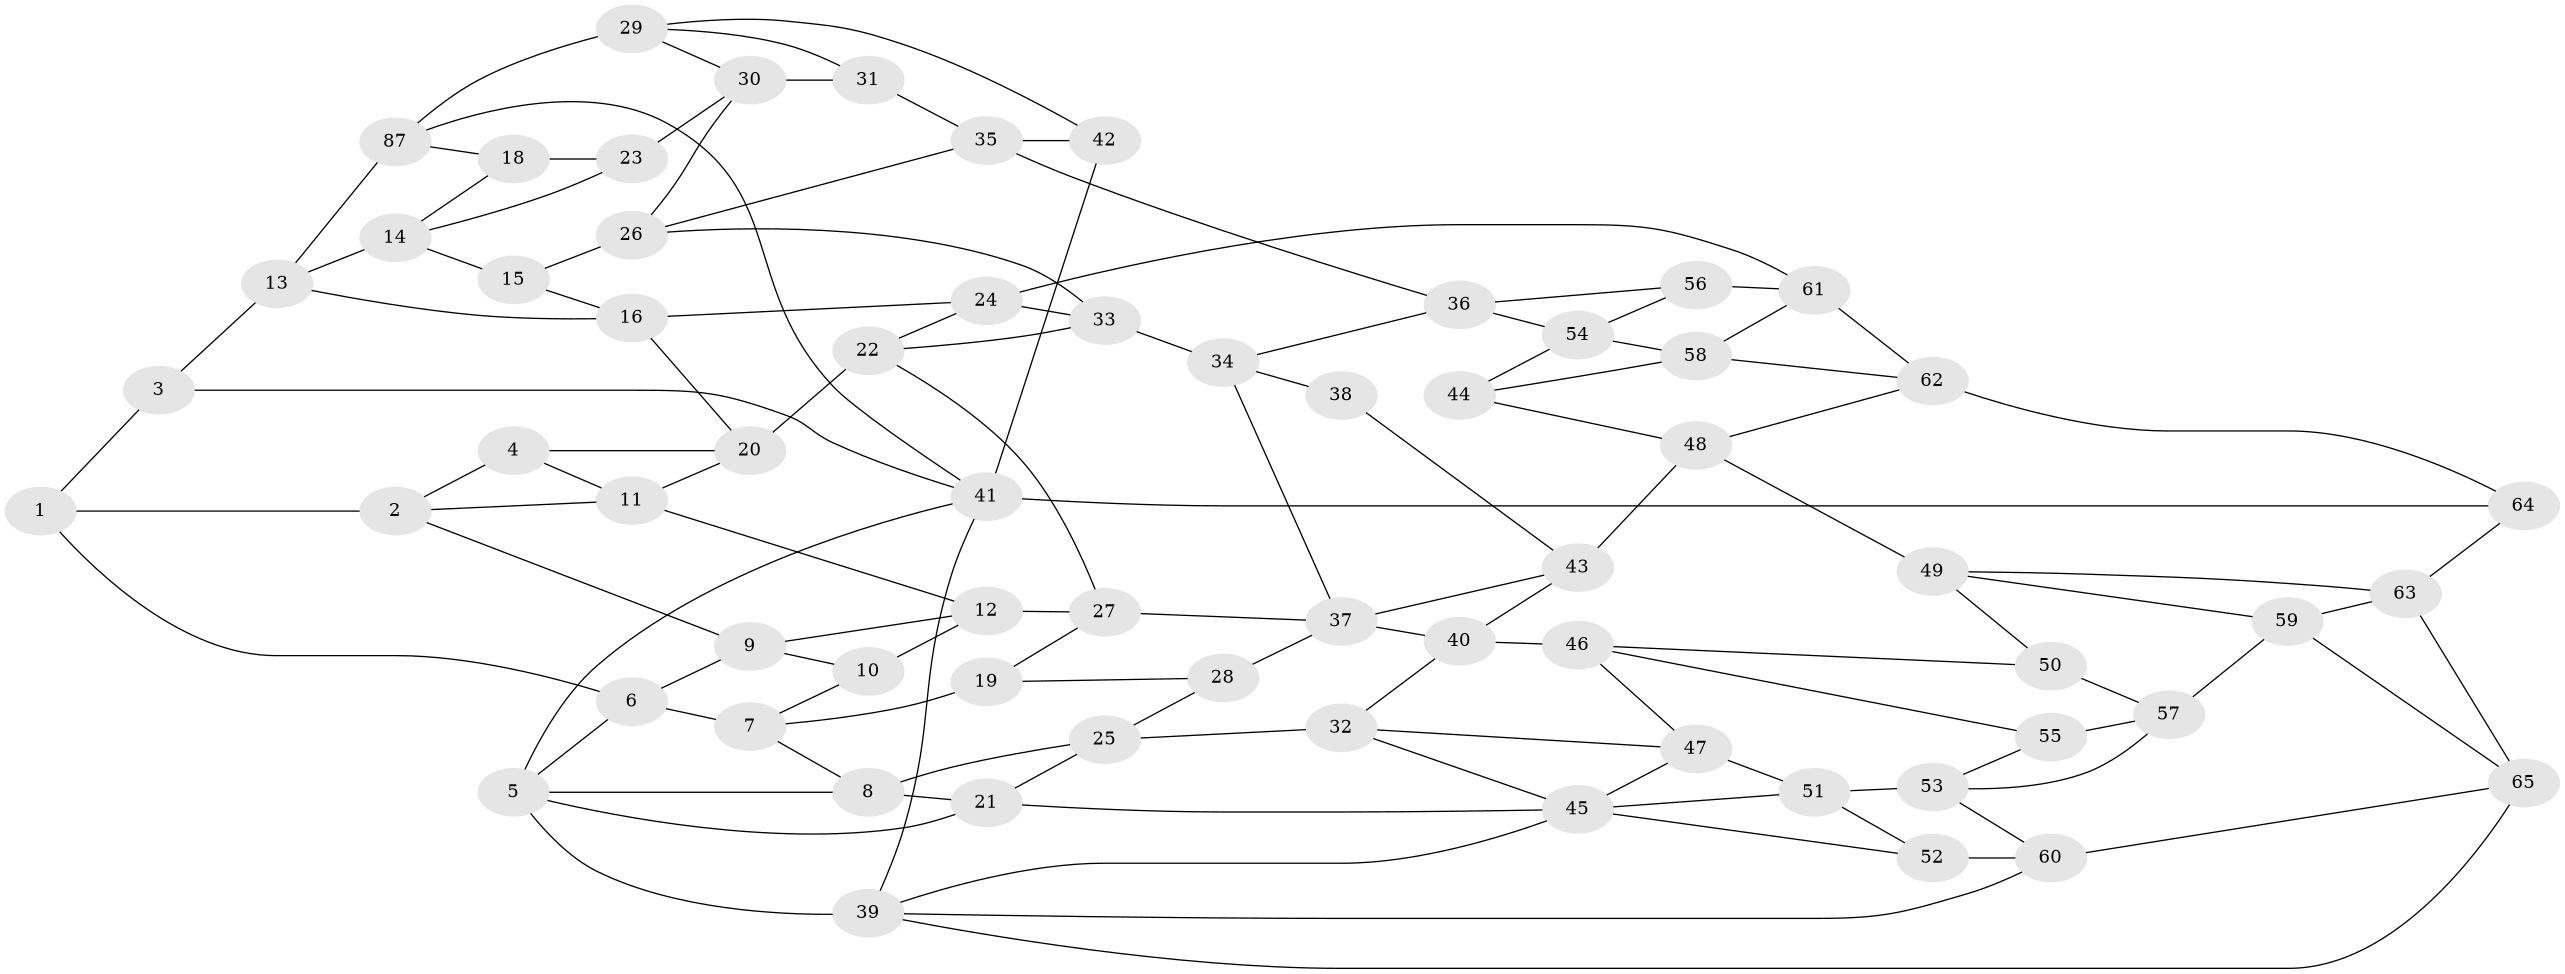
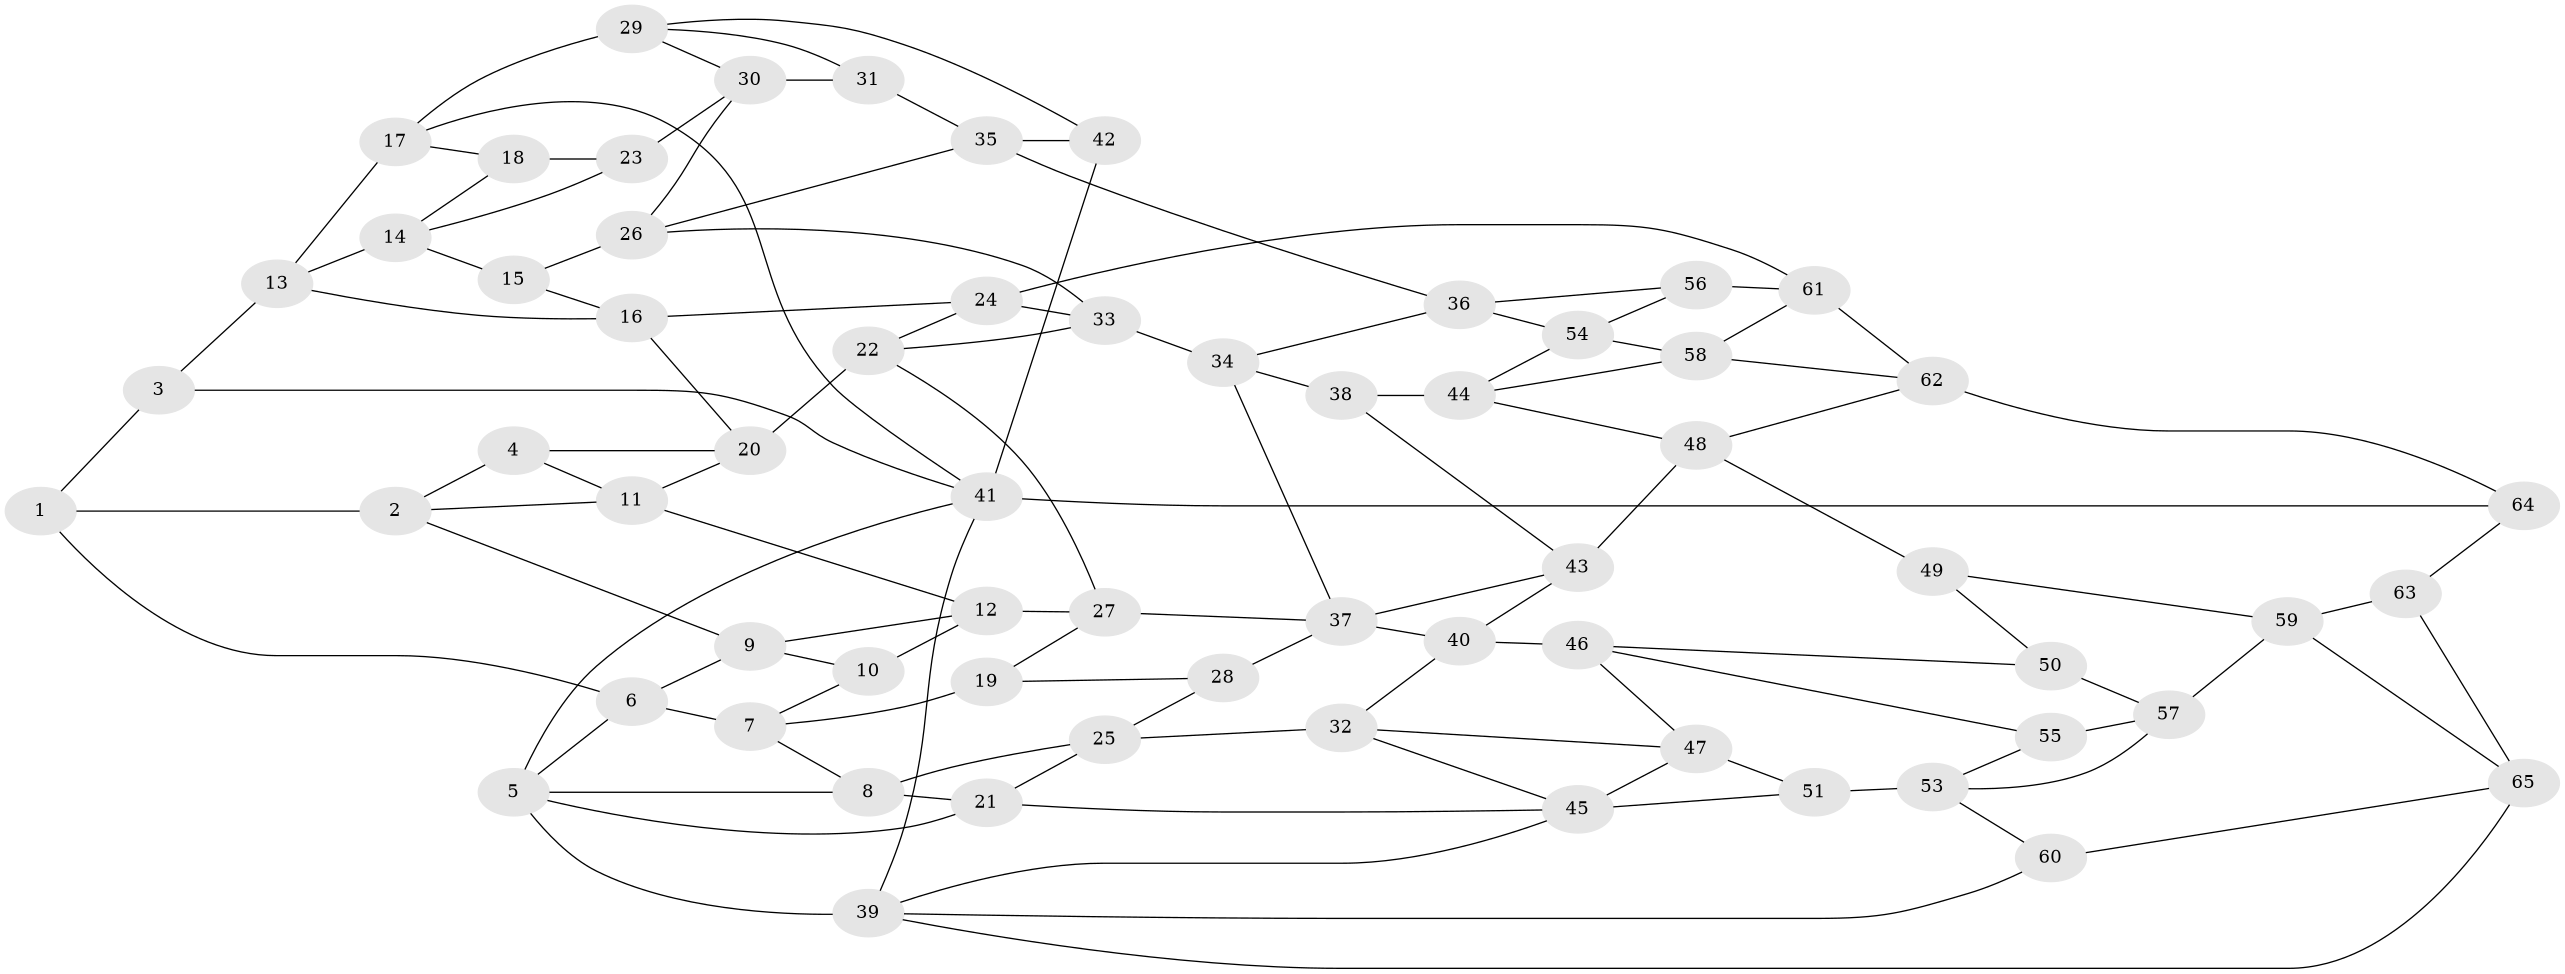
  graph {
    rankdir=LR
    node [color=gray90 style=filled]
    edge [weight=1.0]
    1
    2
    3
    6
    4
    9
    11
    13
    41
    7
    20
    10
    12
    14
    16
-   17 [label=87]
+   17
    42
    64
    22
    5
    8
    21
    39
    25
    45
    60
    65
    19
    27
    28
    32
    37
    15
    18
    23
    24
    29
    26
    30
    33
    35
    61
    31
    47
    51
-   52
    34
    40
    36
    43
    46
    38
    54
    56
    44
    58
    48
    50
    55
    62
    49
    53
    57
    59
    63
    1 -- 2
    1 -- 3
    1 -- 6
    2 -- 4
    2 -- 9
    2 -- 11
    3 -- 13
    3 -- 41
    6 -- 9
    6 -- 7
    4 -- 11
    4 -- 20
    9 -- 10
    9 -- 12
    11 -- 20
    11 -- 12
    13 -- 14
    13 -- 16
    13 -- 17
    41 -- 42
    41 -- 64
    7 -- 10
    7 -- 8
    7 -- 19
    20 -- 22
    10 -- 12
    12 -- 27
    14 -- 15
    14 -- 18
    14 -- 23
    16 -- 20
    16 -- 24
    17 -- 41
    17 -- 18
    17 -- 29
    22 -- 27
    22 -- 24
    22 -- 33
    5 -- 6
    5 -- 41
    5 -- 8
    5 -- 21
    5 -- 39
    8 -- 21
    8 -- 25
    21 -- 25
    21 -- 45
    39 -- 41
    39 -- 45
    39 -- 60
    39 -- 65
    25 -- 28
    25 -- 32
    45 -- 47
    45 -- 51
-   45 -- 52
    60 -- 65
    19 -- 27
    19 -- 28
    27 -- 37
    28 -- 37 [weight=2.0]
    32 -- 45
    32 -- 47
    32 -- 40
    37 -- 40
    37 -- 43
    15 -- 16
    15 -- 26
    18 -- 23 [weight=2.0]
    23 -- 30
    24 -- 33
    24 -- 61
    29 -- 42
    29 -- 30
    29 -- 31
    26 -- 30
    26 -- 33
    26 -- 35
    30 -- 31
    33 -- 34
    35 -- 42
    35 -- 36
    61 -- 62
    31 -- 35
    47 -- 51
-   51 -- 52
    51 -- 53
-   52 -- 60
    34 -- 37
    34 -- 36
    34 -- 38
    40 -- 43
    40 -- 46
    36 -- 54
    36 -- 56
    43 -- 48
    46 -- 47
    46 -- 50
    46 -- 55
    38 -- 43
+   38 -- 44
    54 -- 56
    54 -- 58
    56 -- 61
    44 -- 54
    44 -- 58
    44 -- 48
    58 -- 61
    58 -- 62
    48 -- 62
    48 -- 49
    50 -- 57
    55 -- 57
    62 -- 64
    49 -- 50
    49 -- 59
-   49 -- 63
    53 -- 60
    53 -- 55
    53 -- 57
    57 -- 59
    59 -- 65
    59 -- 63
    63 -- 64
    63 -- 65
  }
